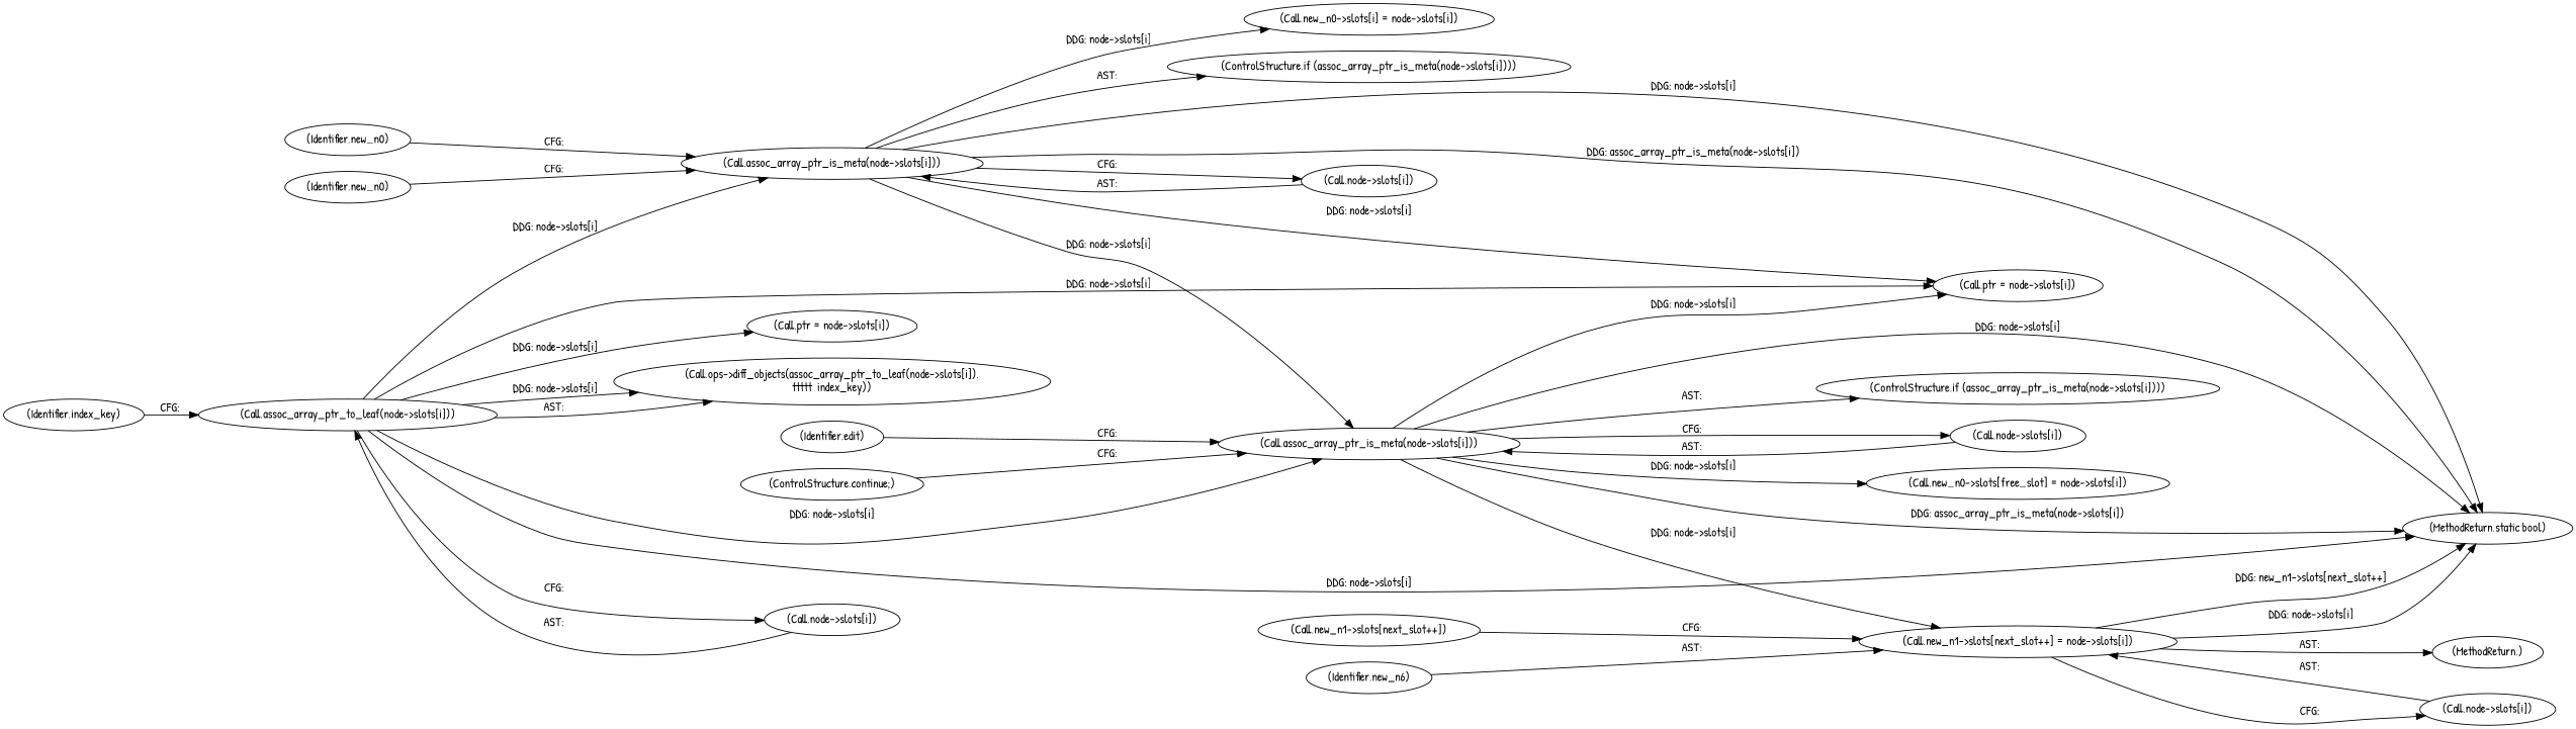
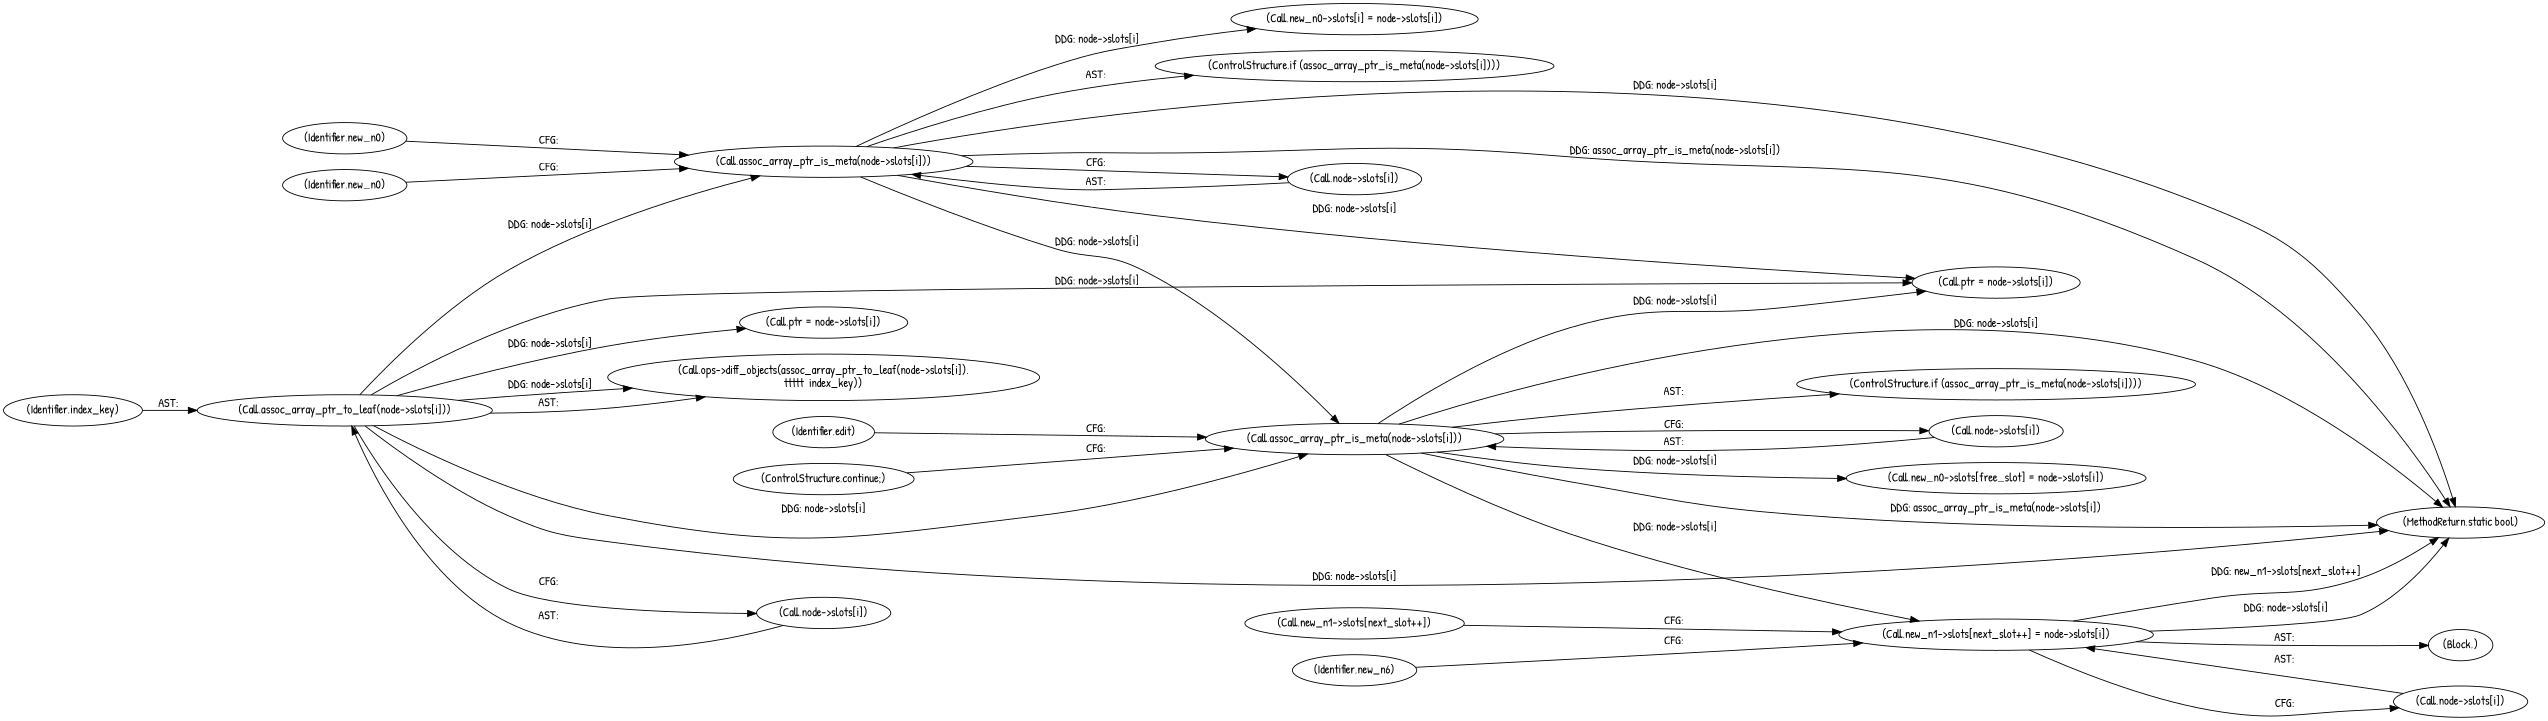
  digraph {
    fontname="Patrick Hand"
    rankdir=LR
    node [fontname="Patrick Hand"]
    edge [fontname="Patrick Hand"]
    n1 [label="(Call,new_n1->slots[next_slot++] = node->slots[i])"]
    n2 [label="(MethodReturn,static bool)"]
    n3 [label="(Call,node->slots[i])"]
-   n4 [label="(MethodReturn,)"]
+   n4 [label="(Block,)"]
    n5 [label="(Call,assoc_array_ptr_is_meta(node->slots[i]))"]
    n6 [label="(Call,new_n0->slots[free_slot] = node->slots[i])"]
    n7 [label="(ControlStructure,if (assoc_array_ptr_is_meta(node->slots[i])))"]
    n8 [label="(Call,ptr = node->slots[i])"]
    n9 [label="(Call,node->slots[i])"]
    n10 [label="(Call,assoc_array_ptr_to_leaf(node->slots[i]))"]
    n11 [label="(Call,assoc_array_ptr_is_meta(node->slots[i]))"]
    n12 [label="(Call,node->slots[i])"]
    n13 [label="(Call,ptr = node->slots[i])"]
    n14 [label="(Call,ops->diff_objects(assoc_array_ptr_to_leaf(node->slots[i]),\n\t\t\t\t\t  index_key))"]
    n15 [label="(Call,node->slots[i])"]
    n16 [label="(Call,new_n0->slots[i] = node->slots[i])"]
    n17 [label="(ControlStructure,if (assoc_array_ptr_is_meta(node->slots[i])))"]
    n18 [label="(Identifier,new_n0)"]
    n19 [label="(Identifier,new_n0)"]
    n20 [label="(Identifier,index_key)"]
    n21 [label="(ControlStructure,continue;)"]
    n22 [label="(Call,new_n1->slots[next_slot++])"]
    n23 [label="(Identifier,new_n6)"]
    n24 [label="(Identifier,edit)"]
    n1 -> n2 [label="DDG: new_n1->slots[next_slot++]"]
    n1 -> n2 [label="DDG: node->slots[i]"]
    n1 -> n3 [label="CFG: "]
    n1 -> n4 [label="AST: "]
    n3 -> n1 [label="AST: "]
    n5 -> n1 [label="DDG: node->slots[i]"]
    n5 -> n2 [label="DDG: assoc_array_ptr_is_meta(node->slots[i])"]
    n5 -> n2 [label="DDG: node->slots[i]"]
    n5 -> n6 [label="DDG: node->slots[i]"]
    n5 -> n7 [label="AST: "]
    n5 -> n8 [label="DDG: node->slots[i]"]
    n5 -> n9 [label="CFG: "]
    n9 -> n5 [label="AST: "]
    n10 -> n2 [label="DDG: node->slots[i]"]
    n10 -> n5 [label="DDG: node->slots[i]"]
    n10 -> n8 [label="DDG: node->slots[i]"]
    n10 -> n11 [label="DDG: node->slots[i]"]
    n10 -> n12 [label="CFG: "]
    n10 -> n13 [label="DDG: node->slots[i]"]
    n10 -> n14 [label="AST: "]
    n10 -> n14 [label="DDG: node->slots[i]"]
    n11 -> n2 [label="DDG: assoc_array_ptr_is_meta(node->slots[i])"]
    n11 -> n2 [label="DDG: node->slots[i]"]
    n11 -> n5 [label="DDG: node->slots[i]"]
    n11 -> n8 [label="DDG: node->slots[i]"]
    n11 -> n15 [label="CFG: "]
    n11 -> n16 [label="DDG: node->slots[i]"]
    n11 -> n17 [label="AST: "]
    n12 -> n10 [label="AST: "]
    n15 -> n11 [label="AST: "]
    n18 -> n11 [label="CFG: "]
    n19 -> n11 [label="CFG: "]
-   n20 -> n10 [label="CFG: "]
+   n20 -> n10 [label="AST: "]
    n21 -> n5 [label="CFG: "]
    n22 -> n1 [label="CFG: "]
-   n23 -> n1 [label="AST: "]
+   n23 -> n1 [label="CFG: "]
    n24 -> n5 [label="CFG: "]
  }
